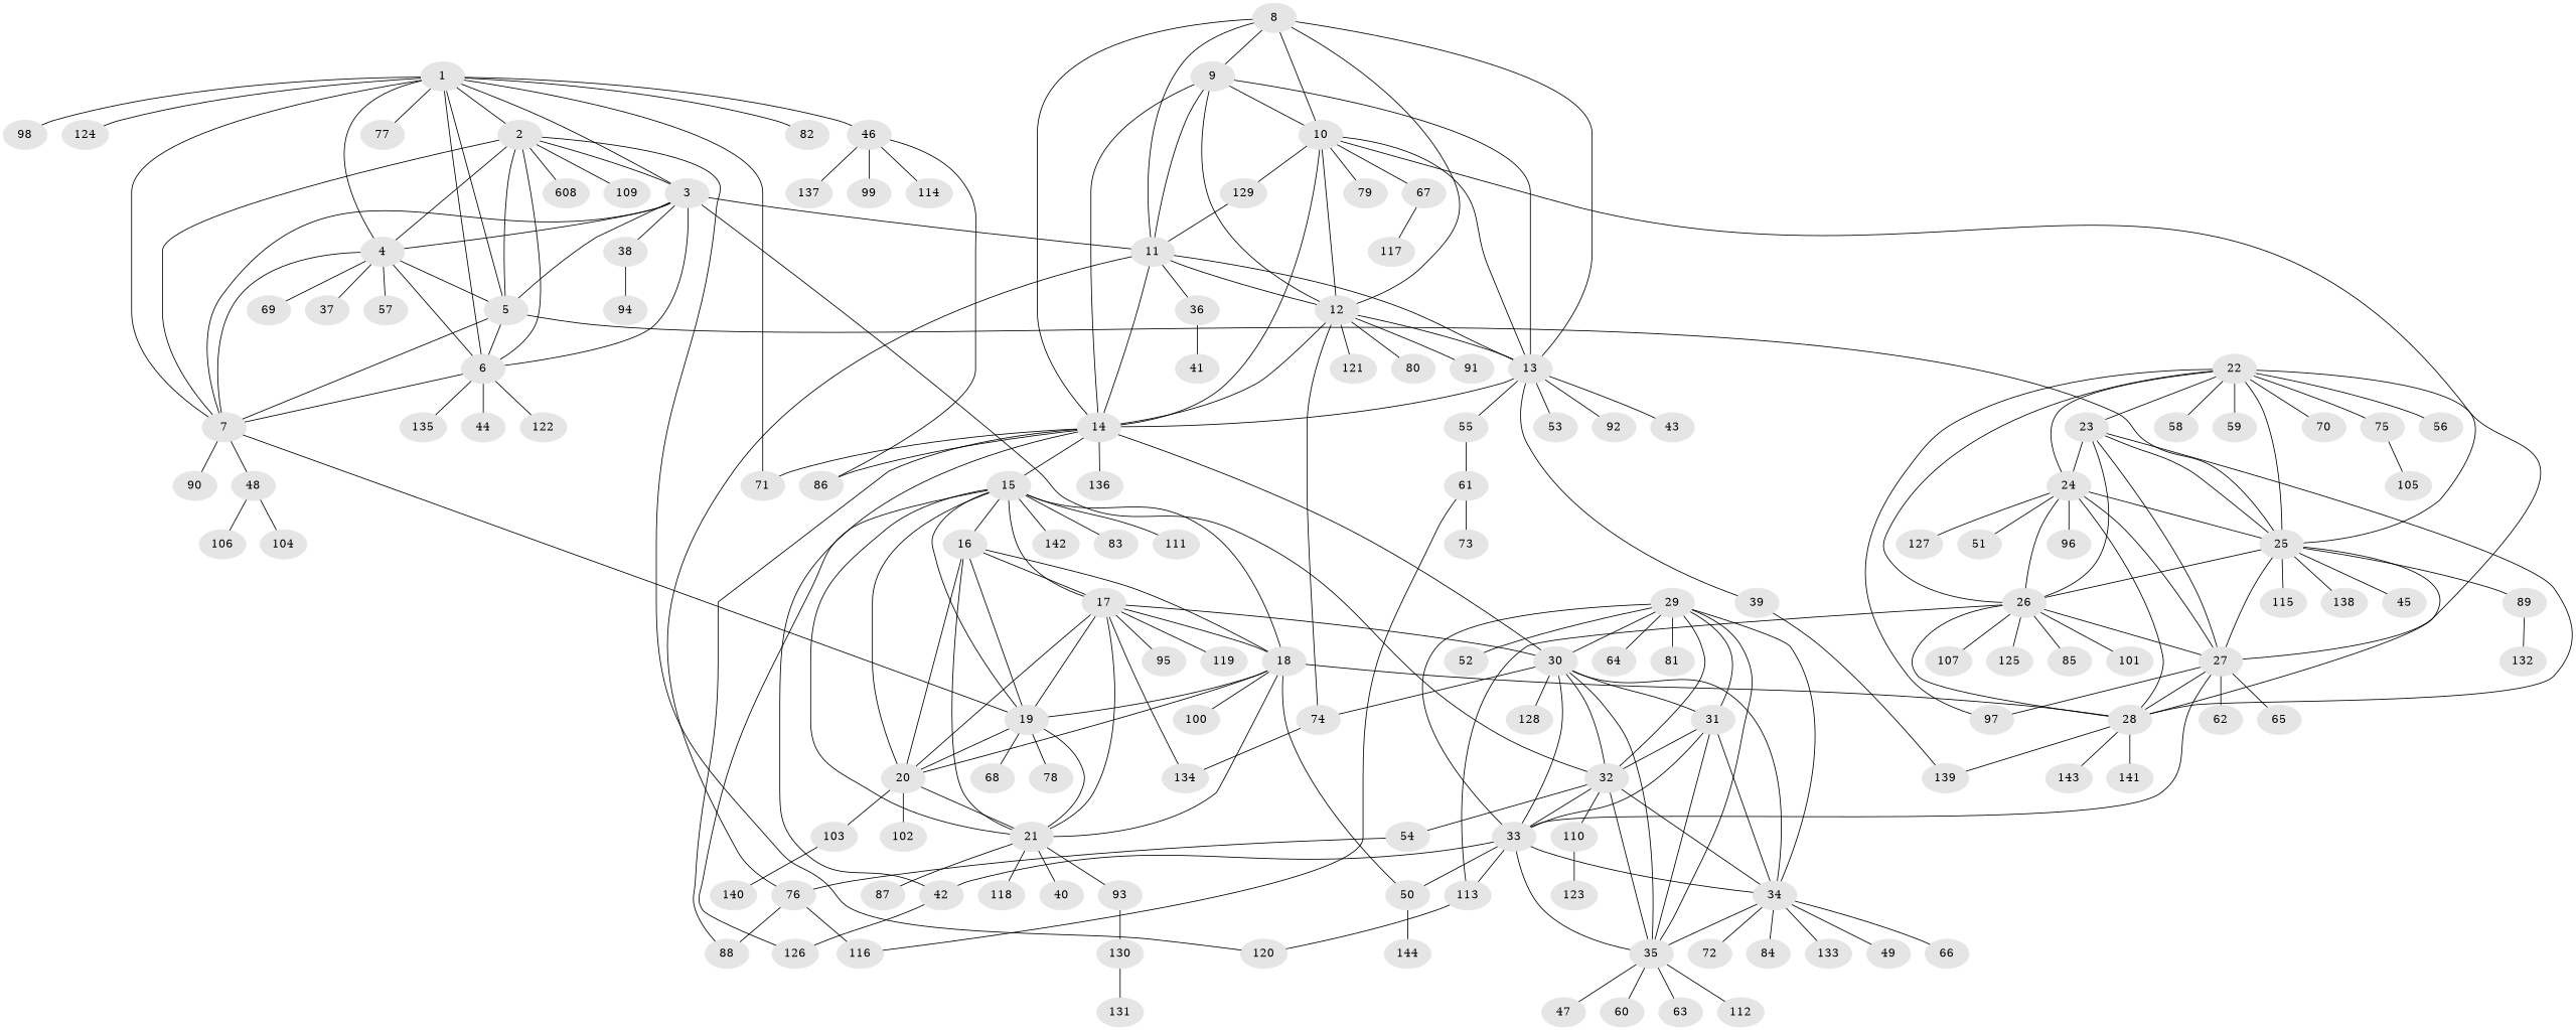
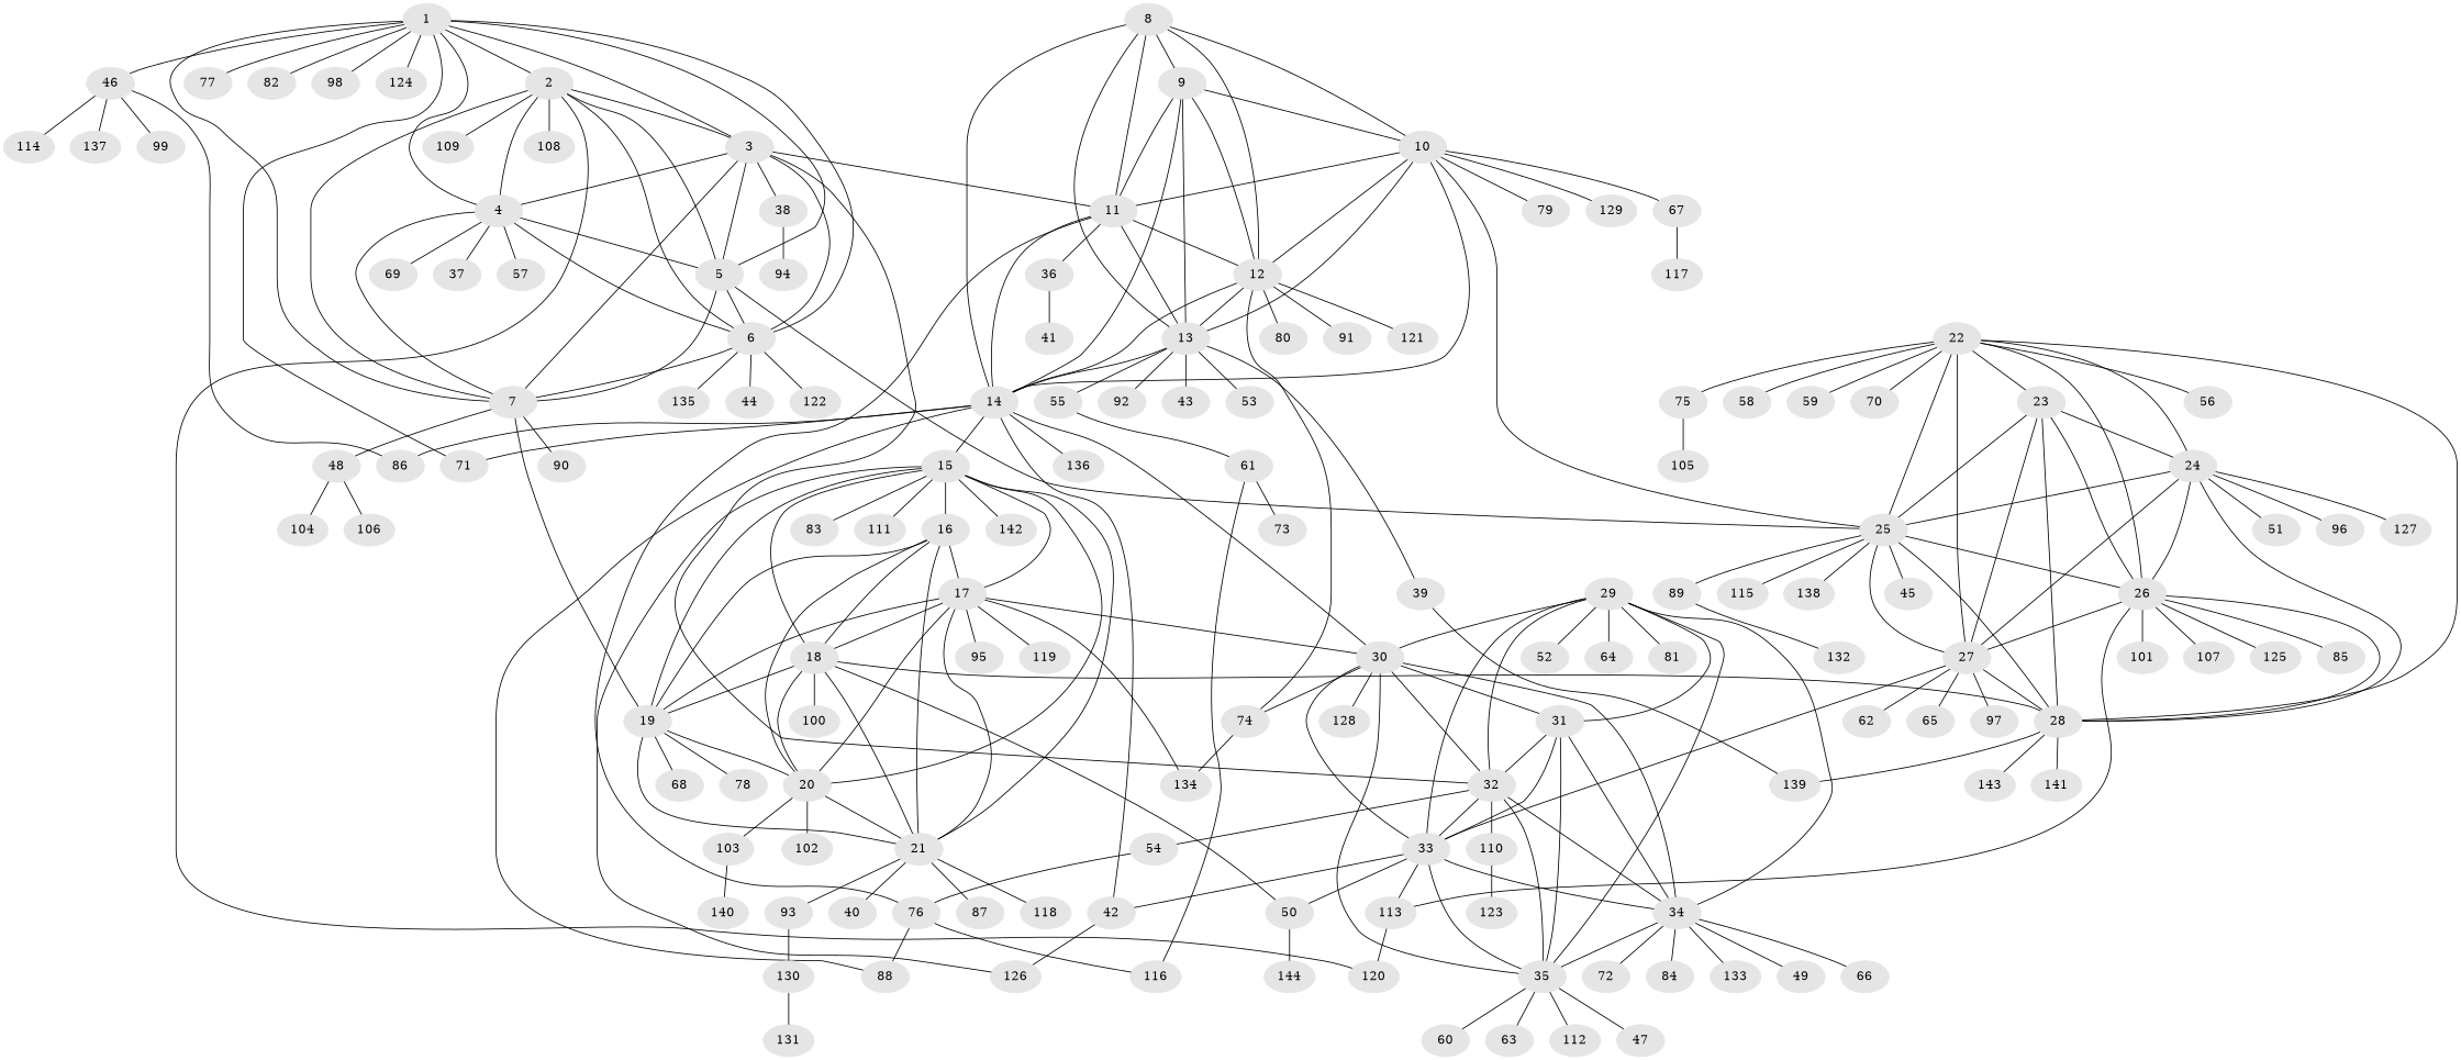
  graph {
    node [color=gray90 style=filled]
    1
    2
    3
    4
    5
    6
    7
    46
    71
    77
    82
    98
    124
-   108 [label=608]
+   108
    109
    120
    11
    32
    38
    37
    57
    69
    25
    44
    122
    135
    19
    48
    90
    86
    99
    114
    137
    12
    13
    14
    36
    76
    33
    34
    35
    54
    110
    94
    28
    26
    27
    45
    89
    115
    138
    20
    21
    68
    78
    104
    106
    8
    9
    10
    67
    79
    129
    74
    80
    91
    121
    39
    43
    53
    55
    92
    15
    30
    42
    88
    136
    117
    41
    116
    134
    139
    61
    16
    17
    18
    83
    111
    126
    142
    31
    128
    95
    119
    50
    100
    102
    103
    40
    87
    93
    118
    141
    143
    144
    140
    130
    22
    23
    24
    56
    58
    59
    70
    75
    51
    96
    127
    85
    101
    107
    113
    125
    62
    65
    97
    105
    132
    29
    52
    64
    81
    49
    66
    72
    84
    133
    47
    60
    63
    112
    123
    73
    131
    1 -- 2
    1 -- 3
    1 -- 4
    1 -- 5
    1 -- 6
    1 -- 7
    1 -- 46
    1 -- 71
    1 -- 77
    1 -- 82
    1 -- 98
    1 -- 124
    2 -- 3
    2 -- 4
    2 -- 5
    2 -- 6
    2 -- 7
    2 -- 108
    2 -- 109
    2 -- 120
    3 -- 4
    3 -- 5
    3 -- 6
    3 -- 7
    3 -- 11
    3 -- 32
    3 -- 38
    4 -- 5
    4 -- 6
    4 -- 7
    4 -- 37
    4 -- 57
    4 -- 69
    5 -- 6
    5 -- 7
    5 -- 25
    6 -- 7
    6 -- 44
    6 -- 122
    6 -- 135
    7 -- 19
    7 -- 48
    7 -- 90
    46 -- 86
    46 -- 99
    46 -- 114
    46 -- 137
    11 -- 12
    11 -- 13
    11 -- 14
    11 -- 36
    11 -- 76
    32 -- 33
    32 -- 34
    32 -- 35
    32 -- 54
    32 -- 110
    38 -- 94
    25 -- 28
    25 -- 26
    25 -- 27
    25 -- 45
    25 -- 89
    25 -- 115
    25 -- 138
    19 -- 20
    19 -- 21
    19 -- 68
    19 -- 78
    48 -- 104
    48 -- 106
    12 -- 13
    12 -- 14
    12 -- 74
    12 -- 80
    12 -- 91
    12 -- 121
    13 -- 14
    13 -- 39
    13 -- 43
    13 -- 53
    13 -- 55
    13 -- 92
    14 -- 71
    14 -- 86
    14 -- 15
    14 -- 30
    14 -- 42
    14 -- 88
    14 -- 136
    36 -- 41
    76 -- 88
    76 -- 116
    33 -- 34
    33 -- 35
    33 -- 42
    33 -- 50
    33 -- 113
    34 -- 35
    34 -- 49
    34 -- 66
    34 -- 72
    34 -- 84
    34 -- 133
    35 -- 47
    35 -- 60
    35 -- 63
    35 -- 112
    54 -- 76
    110 -- 123
    28 -- 139
    28 -- 141
    28 -- 143
    26 -- 28
    26 -- 27
    26 -- 85
    26 -- 101
    26 -- 107
    26 -- 113
    26 -- 125
    27 -- 33
    27 -- 28
    27 -- 62
    27 -- 65
    27 -- 97
    89 -- 132
    20 -- 21
    20 -- 102
    20 -- 103
    21 -- 40
    21 -- 87
    21 -- 93
    21 -- 118
    8 -- 11
    8 -- 12
    8 -- 13
    8 -- 14
    8 -- 9
    8 -- 10
    9 -- 11
    9 -- 12
    9 -- 13
    9 -- 14
    9 -- 10
-   129 -- 11
+   10 -- 11
    10 -- 25
    10 -- 12
    10 -- 13
    10 -- 14
    10 -- 67
    10 -- 79
    10 -- 129
    67 -- 117
    74 -- 134
    39 -- 139
    55 -- 61
    15 -- 19
    15 -- 20
    15 -- 21
    15 -- 16
    15 -- 17
    15 -- 18
    15 -- 83
    15 -- 111
    15 -- 126
    15 -- 142
    30 -- 32
    30 -- 33
    30 -- 34
    30 -- 35
    30 -- 74
    30 -- 31
    30 -- 128
    42 -- 126
    61 -- 116
    61 -- 73
    16 -- 19
    16 -- 20
    16 -- 21
    16 -- 17
    16 -- 18
    17 -- 19
    17 -- 20
    17 -- 21
    17 -- 30
    17 -- 134
    17 -- 18
    17 -- 95
    17 -- 119
    18 -- 19
    18 -- 28
    18 -- 20
    18 -- 21
    18 -- 50
    18 -- 100
    31 -- 32
    31 -- 33
    31 -- 34
    31 -- 35
    50 -- 144
    103 -- 140
    93 -- 130
    130 -- 131
    22 -- 25
-   22 -- 97
+   22 -- 28
    22 -- 26
    22 -- 27
    22 -- 23
    22 -- 24
    22 -- 56
    22 -- 58
    22 -- 59
    22 -- 70
    22 -- 75
    23 -- 25
    23 -- 28
    23 -- 26
    23 -- 27
    23 -- 24
    24 -- 25
    24 -- 28
    24 -- 26
    24 -- 27
    24 -- 51
    24 -- 96
    24 -- 127
    75 -- 105
    113 -- 120
    29 -- 32
    29 -- 33
    29 -- 34
    29 -- 35
    29 -- 30
    29 -- 31
    29 -- 52
    29 -- 64
    29 -- 81
  }
